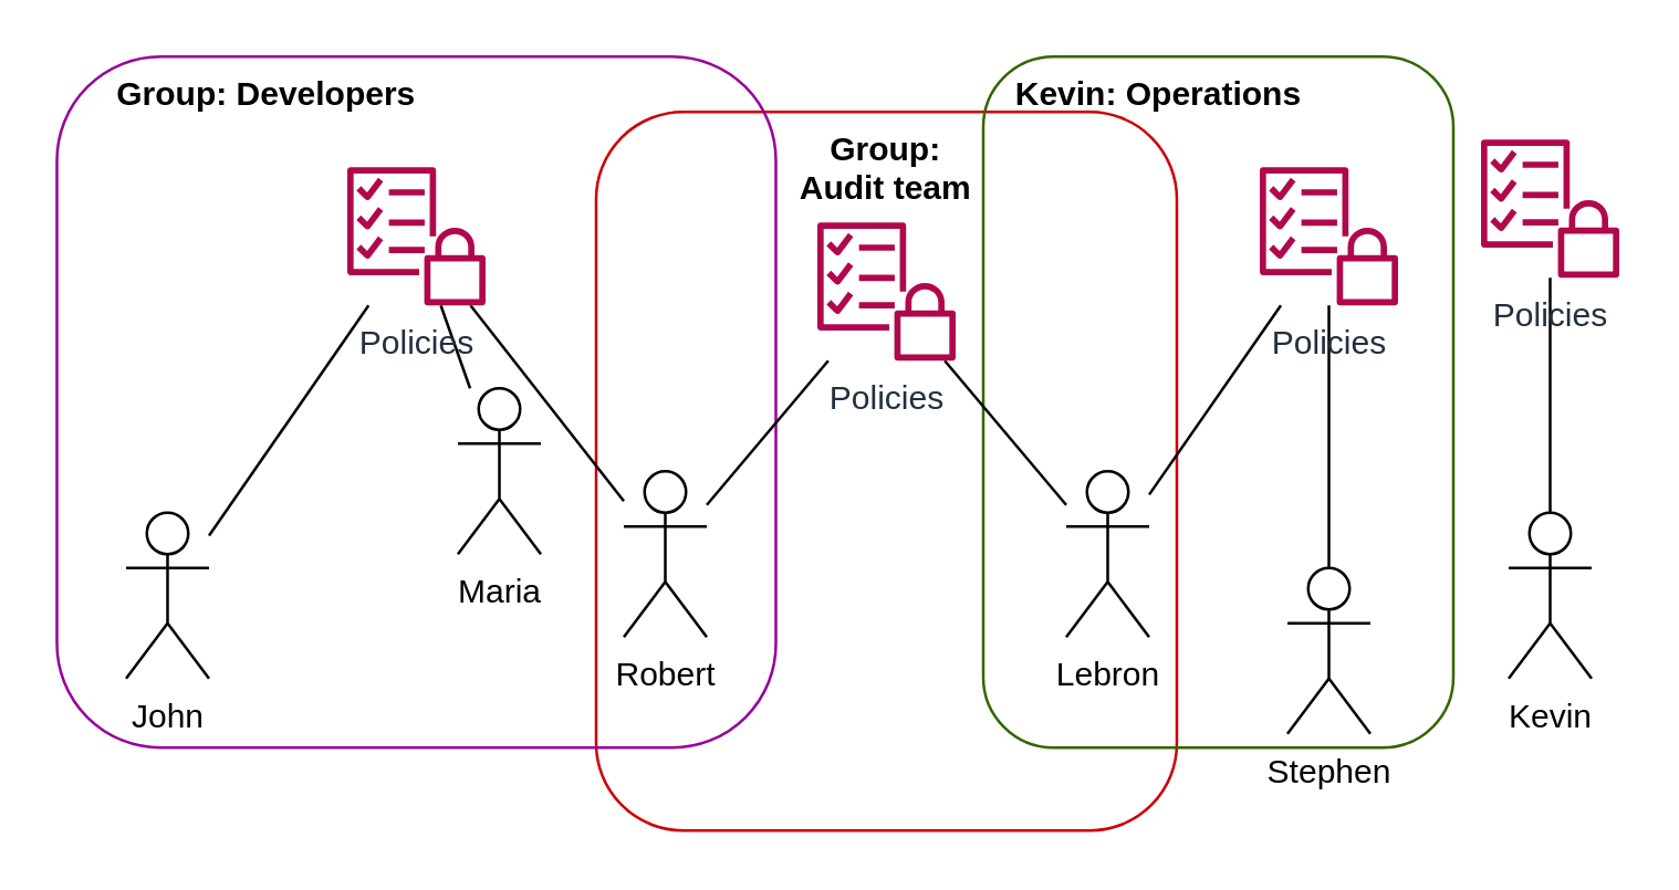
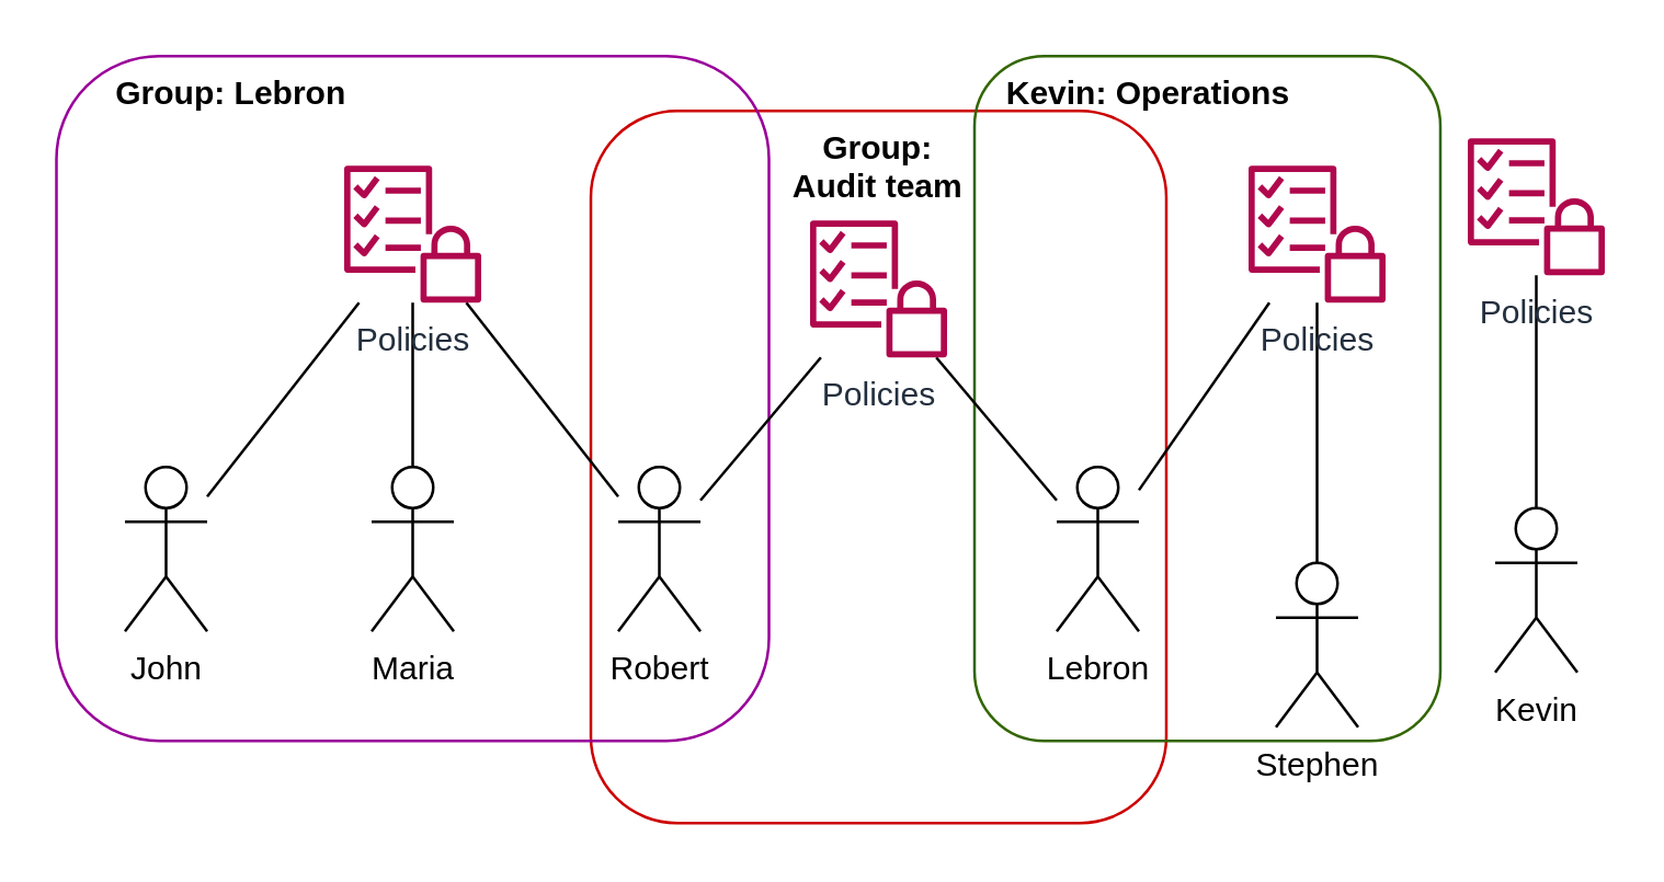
  <mxCell id="0" />
  <mxCell id="1" parent="0" />
  <mxCell id="2" value="Group:&lt;br&gt;Audit team" style="rounded=1;whiteSpace=wrap;html=1;verticalAlign=top;align=center;spacingLeft=0;fontStyle=1;fillColor=none;strokeColor=#CC0000;" vertex="1" parent="1"><mxGeometry x="215" y="40" width="210" height="260" as="geometry" /></mxCell>
  <mxCell id="3" value="Kevin: Operations" style="rounded=1;whiteSpace=wrap;html=1;verticalAlign=top;align=left;spacingLeft=10;fontStyle=1;fillColor=none;strokeColor=#336600;" vertex="1" parent="1"><mxGeometry x="355" y="20" width="170" height="250" as="geometry" /></mxCell>
- <mxCell id="4" value="Group: Developers" style="rounded=1;whiteSpace=wrap;html=1;verticalAlign=top;align=left;spacingLeft=20;fontStyle=1;fillColor=none;strokeColor=#990099;" vertex="1" parent="1"><mxGeometry x="20" y="20" width="260" height="250" as="geometry" /></mxCell>
+ <mxCell id="4" value="Group: Lebron" style="rounded=1;whiteSpace=wrap;html=1;verticalAlign=top;align=left;spacingLeft=20;fontStyle=1;fillColor=none;strokeColor=#990099;" vertex="1" parent="1"><mxGeometry x="20" y="20" width="260" height="250" as="geometry" /></mxCell>
  <mxCell id="5" style="edgeStyle=none;rounded=0;orthogonalLoop=1;jettySize=auto;html=1;endArrow=none;endFill=0;" edge="1" parent="1" source="7" target="20"><mxGeometry relative="1" as="geometry" /></mxCell>
  <mxCell id="6" style="edgeStyle=none;rounded=0;orthogonalLoop=1;jettySize=auto;html=1;endArrow=none;endFill=0;" edge="1" parent="1" source="7" target="19"><mxGeometry relative="1" as="geometry" /></mxCell>
  <mxCell id="7" value="Robert" style="shape=umlActor;verticalLabelPosition=bottom;verticalAlign=top;html=1;outlineConnect=0;" vertex="1" parent="1"><mxGeometry x="225" y="170" width="30" height="60" as="geometry" /></mxCell>
  <mxCell id="8" style="edgeStyle=none;rounded=0;orthogonalLoop=1;jettySize=auto;html=1;endArrow=none;endFill=0;" edge="1" parent="1" source="9" target="20"><mxGeometry relative="1" as="geometry" /></mxCell>
- <mxCell id="9" value="Maria" style="shape=umlActor;verticalLabelPosition=bottom;verticalAlign=top;html=1;outlineConnect=0;" vertex="1" parent="1"><mxGeometry x="165" y="140" width="30" height="60" as="geometry" /></mxCell>
+ <mxCell id="9" value="Maria" style="shape=umlActor;verticalLabelPosition=bottom;verticalAlign=top;html=1;outlineConnect=0;" vertex="1" parent="1"><mxGeometry x="135" y="170" width="30" height="60" as="geometry" /></mxCell>
  <mxCell id="10" style="rounded=0;orthogonalLoop=1;jettySize=auto;html=1;endArrow=none;endFill=0;" edge="1" parent="1" source="11" target="20"><mxGeometry relative="1" as="geometry" /></mxCell>
- <mxCell id="11" value="John" style="shape=umlActor;verticalLabelPosition=bottom;verticalAlign=top;html=1;outlineConnect=0;" vertex="1" parent="1"><mxGeometry x="45" y="185" width="30" height="60" as="geometry" /></mxCell>
+ <mxCell id="11" value="John" style="shape=umlActor;verticalLabelPosition=bottom;verticalAlign=top;html=1;outlineConnect=0;" vertex="1" parent="1"><mxGeometry x="45" y="170" width="30" height="60" as="geometry" /></mxCell>
  <mxCell id="12" style="edgeStyle=none;rounded=0;orthogonalLoop=1;jettySize=auto;html=1;endArrow=none;endFill=0;" edge="1" parent="1" source="14" target="21"><mxGeometry relative="1" as="geometry" /></mxCell>
  <mxCell id="13" style="edgeStyle=none;rounded=0;orthogonalLoop=1;jettySize=auto;html=1;endArrow=none;endFill=0;" edge="1" parent="1" source="14" target="19"><mxGeometry relative="1" as="geometry" /></mxCell>
  <mxCell id="14" value="Lebron" style="shape=umlActor;verticalLabelPosition=bottom;verticalAlign=top;html=1;outlineConnect=0;" vertex="1" parent="1"><mxGeometry x="385" y="170" width="30" height="60" as="geometry" /></mxCell>
  <mxCell id="15" style="edgeStyle=none;rounded=0;orthogonalLoop=1;jettySize=auto;html=1;endArrow=none;endFill=0;" edge="1" parent="1" source="16" target="21"><mxGeometry relative="1" as="geometry" /></mxCell>
  <mxCell id="16" value="Stephen" style="shape=umlActor;verticalLabelPosition=bottom;verticalAlign=top;html=1;outlineConnect=0;" vertex="1" parent="1"><mxGeometry x="465" y="205" width="30" height="60" as="geometry" /></mxCell>
  <mxCell id="17" style="edgeStyle=none;rounded=0;orthogonalLoop=1;jettySize=auto;html=1;endArrow=none;endFill=0;" edge="1" parent="1" source="18" target="22"><mxGeometry relative="1" as="geometry" /></mxCell>
  <mxCell id="18" value="Kevin" style="shape=umlActor;verticalLabelPosition=bottom;verticalAlign=top;html=1;outlineConnect=0;" vertex="1" parent="1"><mxGeometry x="545" y="185" width="30" height="60" as="geometry" /></mxCell>
  <mxCell id="19" value="Policies" style="sketch=0;outlineConnect=0;fontColor=#232F3E;gradientColor=none;fillColor=#B0084D;strokeColor=none;dashed=0;verticalLabelPosition=bottom;verticalAlign=top;align=center;html=1;fontSize=12;fontStyle=0;aspect=fixed;pointerEvents=1;shape=mxgraph.aws4.checklist_security;" vertex="1" parent="1"><mxGeometry x="295" y="80" width="50" height="50" as="geometry" /></mxCell>
  <mxCell id="20" value="Policies" style="sketch=0;outlineConnect=0;fontColor=#232F3E;gradientColor=none;fillColor=#B0084D;strokeColor=none;dashed=0;verticalLabelPosition=bottom;verticalAlign=top;align=center;html=1;fontSize=12;fontStyle=0;aspect=fixed;pointerEvents=1;shape=mxgraph.aws4.checklist_security;" vertex="1" parent="1"><mxGeometry x="125" y="60" width="50" height="50" as="geometry" /></mxCell>
  <mxCell id="21" value="Policies" style="sketch=0;outlineConnect=0;fontColor=#232F3E;gradientColor=none;fillColor=#B0084D;strokeColor=none;dashed=0;verticalLabelPosition=bottom;verticalAlign=top;align=center;html=1;fontSize=12;fontStyle=0;aspect=fixed;pointerEvents=1;shape=mxgraph.aws4.checklist_security;" vertex="1" parent="1"><mxGeometry x="455" y="60" width="50" height="50" as="geometry" /></mxCell>
  <mxCell id="22" value="Policies" style="sketch=0;outlineConnect=0;fontColor=#232F3E;gradientColor=none;fillColor=#B0084D;strokeColor=none;dashed=0;verticalLabelPosition=bottom;verticalAlign=top;align=center;html=1;fontSize=12;fontStyle=0;aspect=fixed;pointerEvents=1;shape=mxgraph.aws4.checklist_security;" vertex="1" parent="1"><mxGeometry x="535" y="50" width="50" height="50" as="geometry" /></mxCell>
